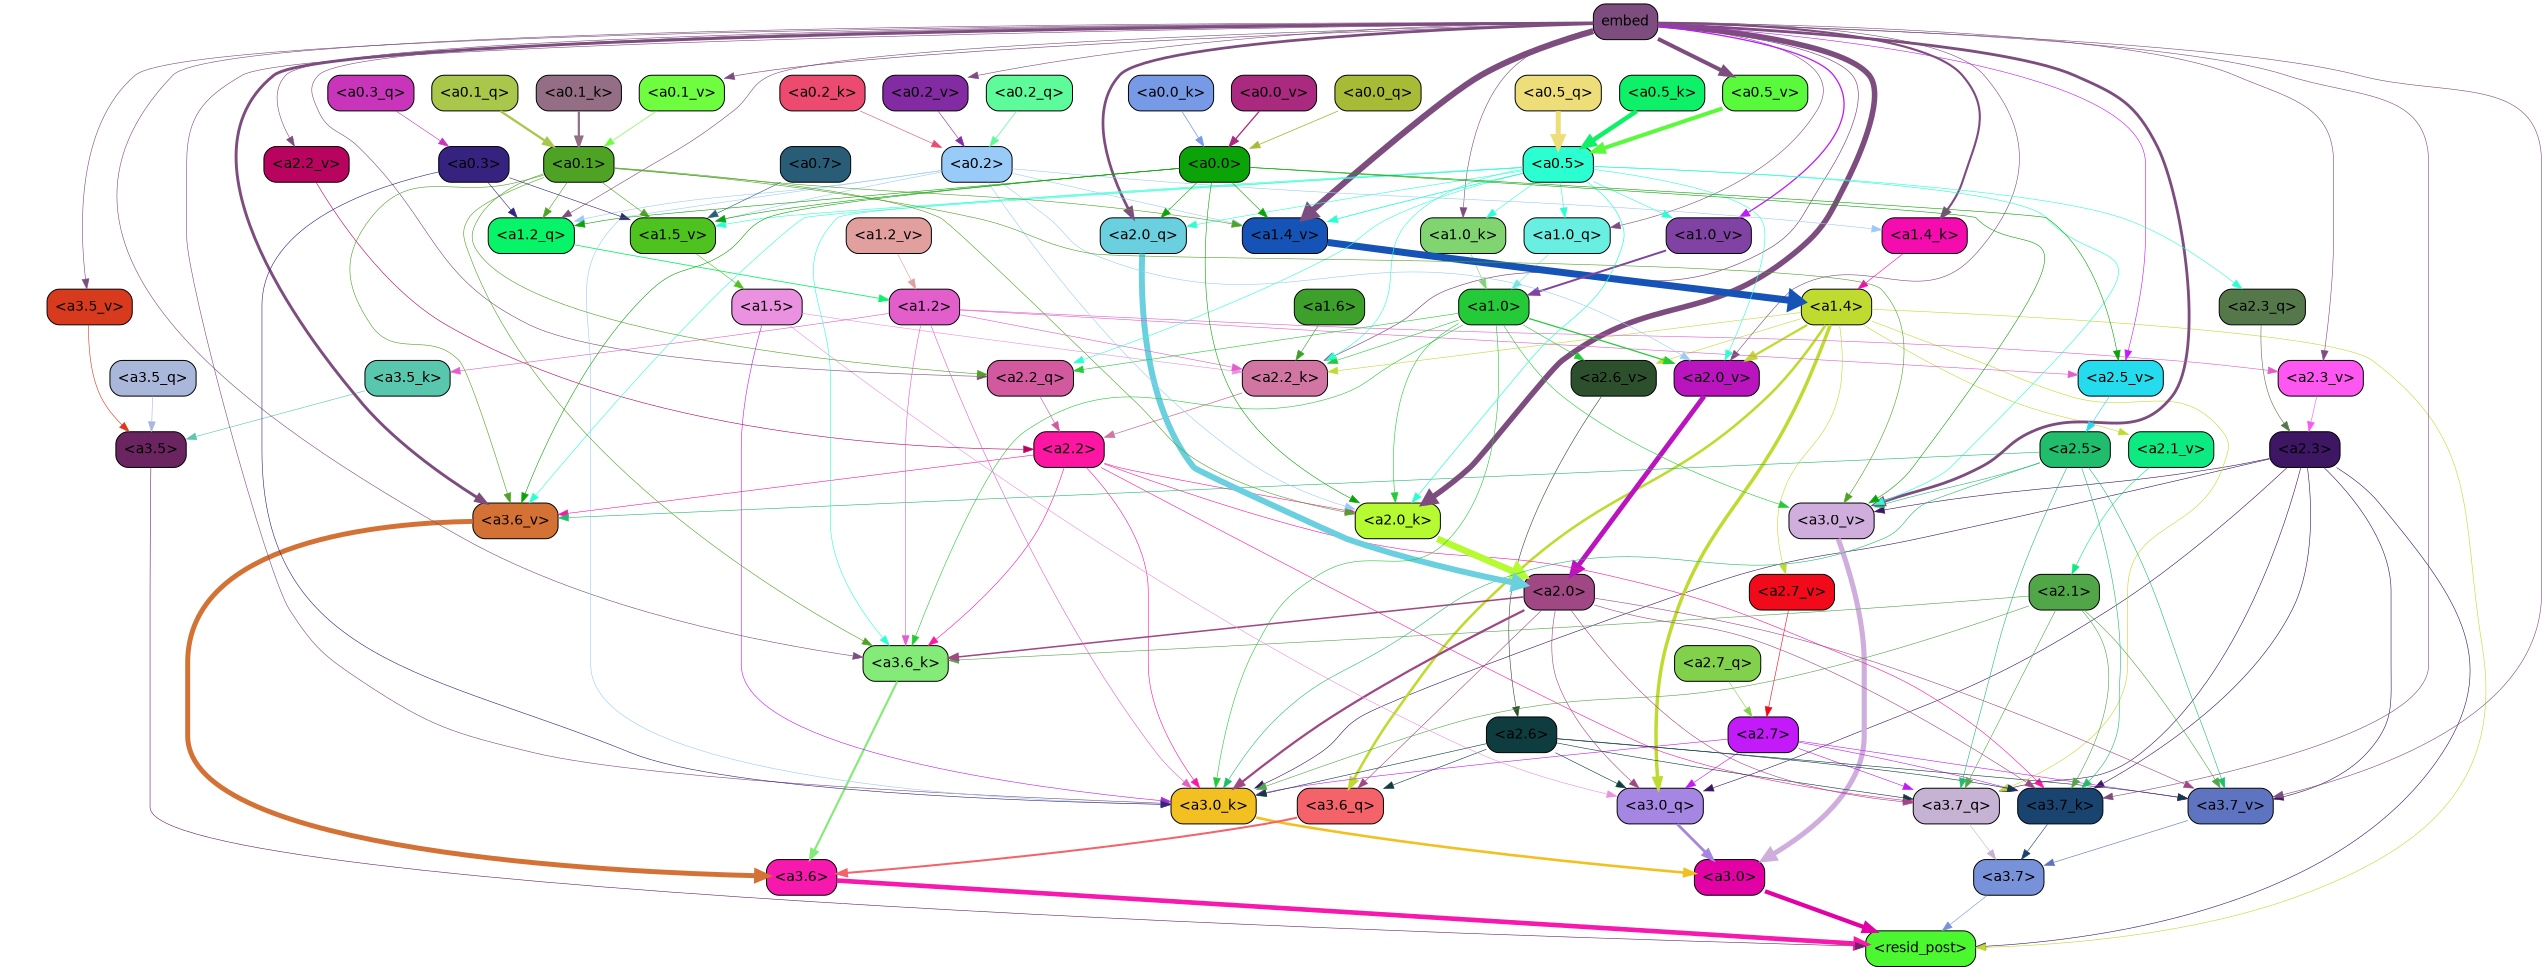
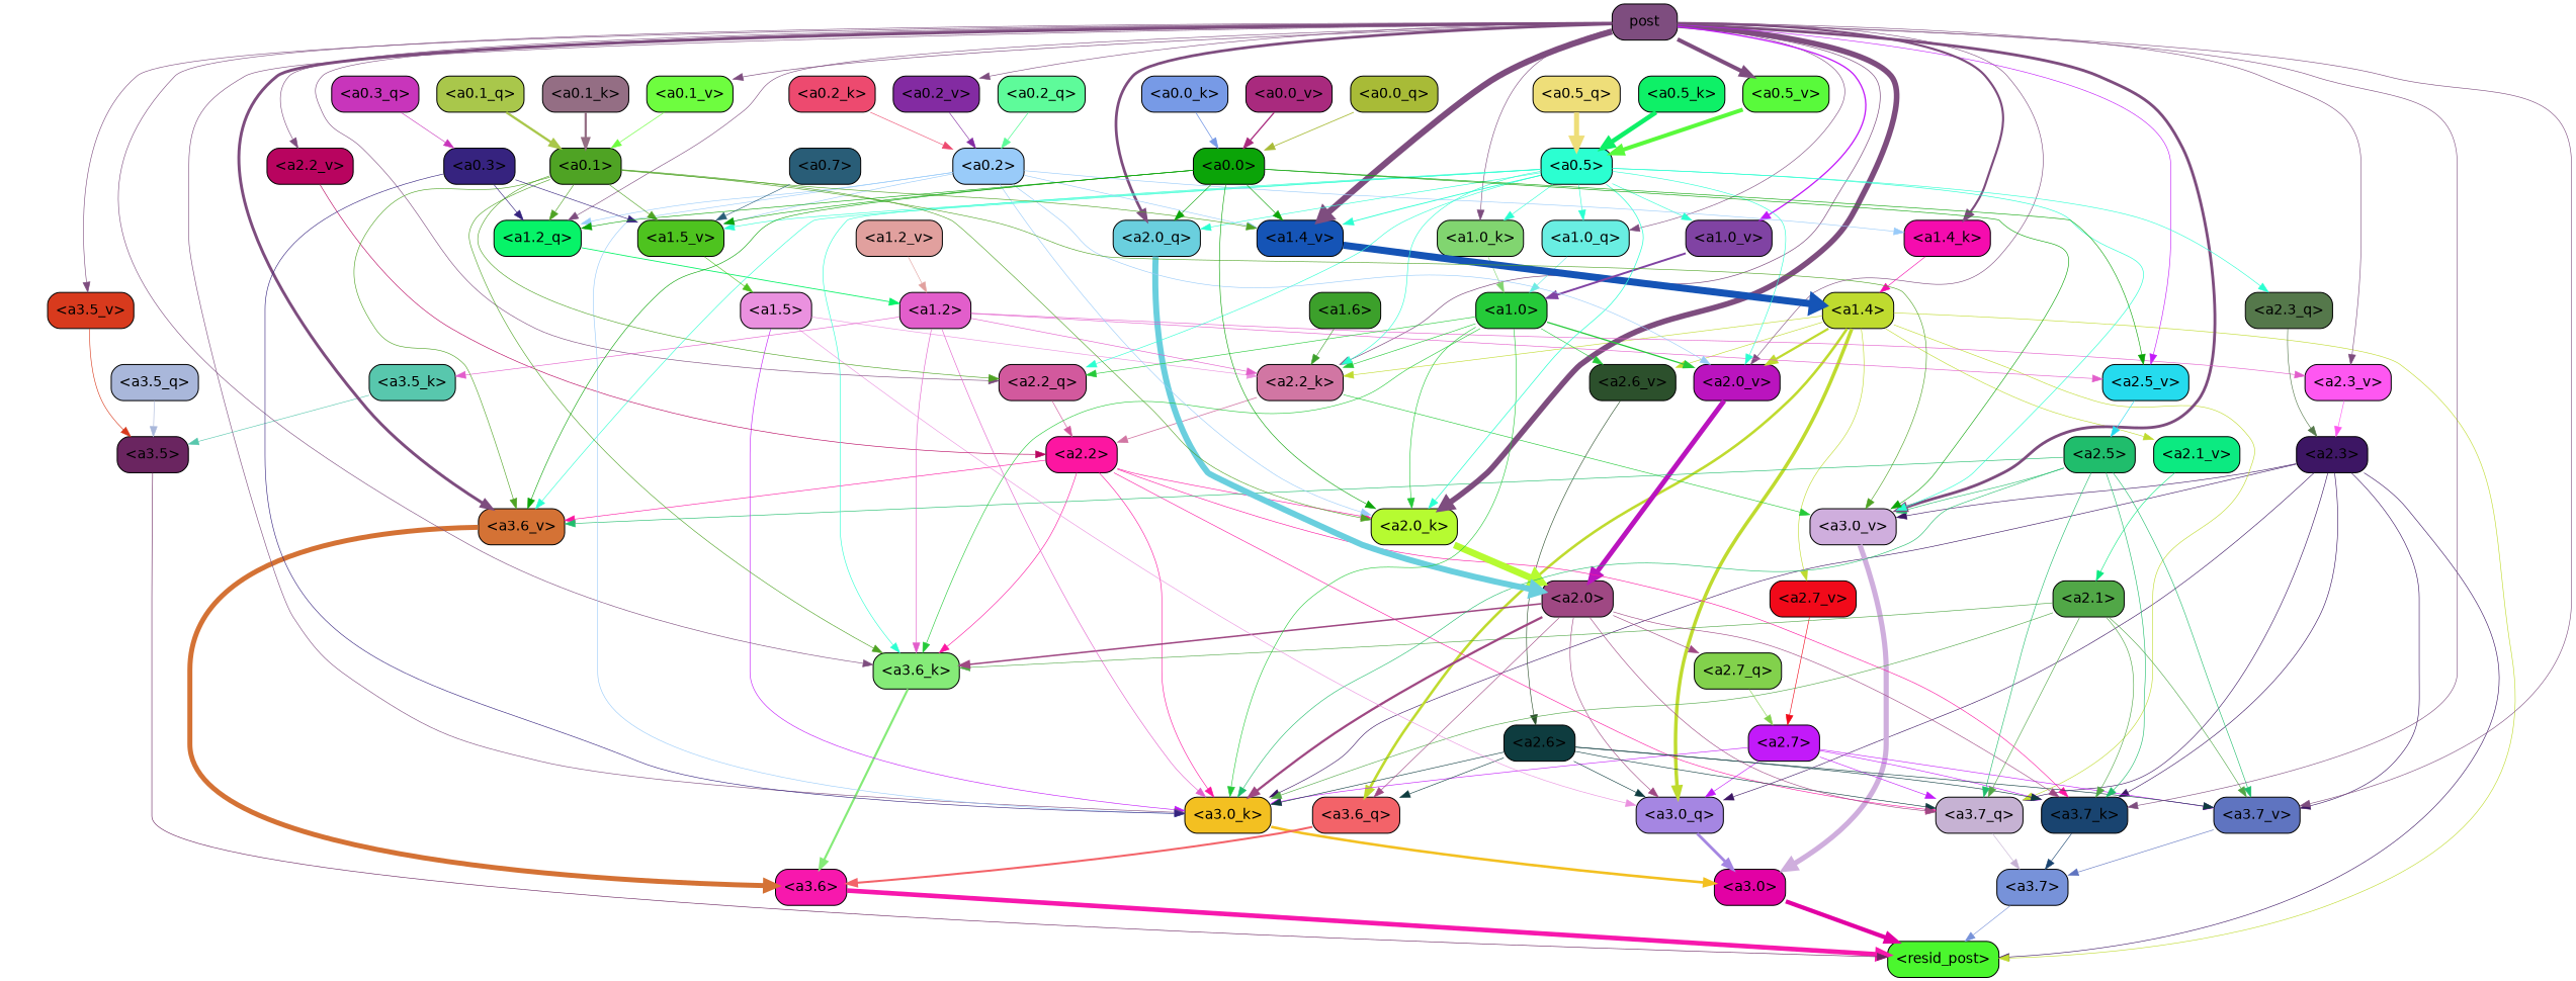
  strict digraph {
    fontname="DejaVu Sans"
    splines=true
    node [color=black fontname="DejaVu Sans" shape=box style="filled, rounded"]
    edge [color="#7e4d7f" fontname="DejaVu Sans" penwidth=0.6]
    "<a3.7>" [fillcolor="#7792d9"]
    "<resid_post>" [fillcolor="#4bf72e"]
    "<a3.6>" [fillcolor="#f718ad"]
    "<a3.5>" [fillcolor="#6a2560"]
    "<a3.0>" [fillcolor="#e201a4"]
    "<a2.3>" [fillcolor="#3d1664"]
    "<a3.7_q>" [fillcolor="#c6b2d3"]
    "<a3.0_q>" [fillcolor="#a586e2"]
    "<a3.7_k>" [fillcolor="#194470"]
    "<a3.0_k>" [fillcolor="#f3c021"]
    "<a3.7_v>" [fillcolor="#5f74c0"]
    "<a3.0_v>" [fillcolor="#cfaedd"]
    "<a1.4>" [fillcolor="#bfdb2f"]
    "<a3.6_q>" [fillcolor="#f36369"]
    "<a2.2_k>" [fillcolor="#d176a3"]
    "<a2.7_v>" [fillcolor="#f10a1a"]
    "<a2.6_v>" [fillcolor="#2c502c"]
    "<a2.1_v>" [fillcolor="#0cea81"]
    "<a2.0_v>" [fillcolor="#ba14be"]
    "<a2.2>" [fillcolor="#fc16a1"]
    "<a2.7>" [fillcolor="#c21af9"]
    "<a2.6>" [fillcolor="#0e3c3f"]
    "<a2.1>" [fillcolor="#51a747"]
    "<a2.0>" [fillcolor="#9f4883"]
    "<a3.6_k>" [fillcolor="#85eb78"]
    "<a3.6_v>" [fillcolor="#d47235"]
    "<a2.0_k>" [fillcolor="#b6fb31"]
    "<a3.5_q>" [fillcolor="#a9b7da"]
    "<a3.5_k>" [fillcolor="#58c7ad"]
    "<a3.5_v>" [fillcolor="#d83a1d"]
    "<a2.5>" [fillcolor="#20bd6c"]
    "<a1.5>" [fillcolor="#ea91df"]
-   embed [fillcolor="#7e4d7f"]
+   embed [fillcolor="#7e4d7f" label=post]
    "<a2.2_q>" [fillcolor="#d2599d"]
    "<a2.0_q>" [fillcolor="#6acfde"]
    "<a2.5_v>" [fillcolor="#25dbee"]
    "<a2.3_v>" [fillcolor="#fe57f1"]
    "<a2.2_v>" [fillcolor="#b8045f"]
    "<a1.2_q>" [fillcolor="#07f368"]
    "<a1.0_q>" [fillcolor="#69eee2"]
    "<a1.4_k>" [fillcolor="#f50cae"]
    "<a1.0_k>" [fillcolor="#81d570"]
    "<a1.4_v>" [fillcolor="#1554b6"]
    "<a1.0_v>" [fillcolor="#8043a3"]
    "<a0.5_v>" [fillcolor="#59fa3b"]
    "<a0.2_v>" [fillcolor="#832ba2"]
    "<a0.1_v>" [fillcolor="#6efd3f"]
    "<a1.2>" [fillcolor="#e25ecb"]
    "<a1.0>" [fillcolor="#25ca39"]
    "<a0.5>" [fillcolor="#2bffd1"]
    "<a0.2>" [fillcolor="#99cbf9"]
    "<a0.1>" [fillcolor="#4fa324"]
    "<a2.3_q>" [fillcolor="#55784b"]
    "<a1.5_v>" [fillcolor="#4ec31f"]
    "<a0.3>" [fillcolor="#36237f"]
    "<a0.0>" [fillcolor="#0ba408"]
    "<a2.7_q>" [fillcolor="#82d14c"]
    "<a1.6>" [fillcolor="#3ca02b"]
    "<a1.2_v>" [fillcolor="#e1a09e"]
    "<a0.7>" [fillcolor="#295d77"]
    "<a0.5_q>" [fillcolor="#eede79"]
    "<a0.3_q>" [fillcolor="#c835bb"]
    "<a0.2_q>" [fillcolor="#5efb9a"]
    "<a0.1_q>" [fillcolor="#a9c74b"]
    "<a0.0_q>" [fillcolor="#a8bb37"]
    "<a0.5_k>" [fillcolor="#0ef067"]
    "<a0.2_k>" [fillcolor="#ed4a6f"]
    "<a0.1_k>" [fillcolor="#946e84"]
    "<a0.0_k>" [fillcolor="#779ae6"]
    "<a0.0_v>" [fillcolor="#a92a7e"]
    "<a3.7>" -> "<resid_post>" [color="#7792d9"]
    "<a3.6>" -> "<resid_post>" [color="#f718ad" penwidth=4.6696330308914185]
    "<a3.5>" -> "<resid_post>" [color="#6a2560"]
    "<a3.0>" -> "<resid_post>" [color="#e201a4" penwidth=4.282557368278503]
    "<a2.3>" -> "<resid_post>" [color="#3d1664"]
    "<a2.3>" -> "<a3.7_q>" [color="#3d1664"]
    "<a2.3>" -> "<a3.0_q>" [color="#3d1664"]
    "<a2.3>" -> "<a3.7_k>" [color="#3d1664"]
    "<a2.3>" -> "<a3.0_k>" [color="#3d1664"]
    "<a2.3>" -> "<a3.7_v>" [color="#3d1664"]
    "<a2.3>" -> "<a3.0_v>" [color="#3d1664"]
    "<a3.7_q>" -> "<a3.7>" [color="#c6b2d3"]
    "<a3.0_q>" -> "<a3.0>" [color="#a586e2" penwidth=2.8638100624084473]
    "<a3.7_k>" -> "<a3.7>" [color="#194470"]
    "<a3.0_k>" -> "<a3.0>" [color="#f3c021" penwidth=2.6274144649505615]
    "<a3.7_v>" -> "<a3.7>" [color="#5f74c0"]
    "<a3.0_v>" -> "<a3.0>" [color="#cfaedd" penwidth=5.188832879066467]
    "<a1.4>" -> "<resid_post>" [color="#bfdb2f"]
    "<a1.4>" -> "<a3.7_q>" [color="#bfdb2f"]
    "<a1.4>" -> "<a3.0_q>" [color="#bfdb2f" penwidth=3.4971605762839317]
    "<a1.4>" -> "<a3.6_q>" [color="#bfdb2f" penwidth=2.6073555648326874]
    "<a1.4>" -> "<a2.2_k>" [color="#bfdb2f"]
    "<a1.4>" -> "<a2.7_v>" [color="#bfdb2f"]
    "<a1.4>" -> "<a2.6_v>" [color="#bfdb2f"]
    "<a1.4>" -> "<a2.1_v>" [color="#bfdb2f"]
    "<a1.4>" -> "<a2.0_v>" [color="#bfdb2f" penwidth=2.268670678138733]
    "<a3.6_q>" -> "<a3.6>" [color="#f36369" penwidth=2.03758105635643]
    "<a2.2_k>" -> "<a2.2>" [color="#d176a3" penwidth=0.7764816284179688]
    "<a2.7_v>" -> "<a2.7>" [color="#f10a1a"]
    "<a2.6_v>" -> "<a2.6>" [color="#2c502c"]
    "<a2.1_v>" -> "<a2.1>" [color="#0cea81"]
    "<a2.0_v>" -> "<a2.0>" [color="#ba14be" penwidth=4.906715989112854]
    "<a2.2>" -> "<a3.7_q>" [color="#fc16a1"]
    "<a2.2>" -> "<a3.7_k>" [color="#fc16a1"]
    "<a2.2>" -> "<a3.0_k>" [color="#fc16a1"]
    "<a2.2>" -> "<a3.6_k>" [color="#fc16a1"]
    "<a2.2>" -> "<a3.6_v>" [color="#fc16a1"]
    "<a2.2>" -> "<a2.0_k>" [color="#fc16a1"]
    "<a2.7>" -> "<a3.7_q>" [color="#c21af9"]
    "<a2.7>" -> "<a3.0_q>" [color="#c21af9"]
    "<a2.7>" -> "<a3.7_k>" [color="#c21af9"]
    "<a2.7>" -> "<a3.0_k>" [color="#c21af9"]
    "<a2.7>" -> "<a3.7_v>" [color="#c21af9"]
    "<a2.6>" -> "<a3.7_q>" [color="#0e3c3f"]
    "<a2.6>" -> "<a3.0_q>" [color="#0e3c3f"]
    "<a2.6>" -> "<a3.7_k>" [color="#0e3c3f"]
    "<a2.6>" -> "<a3.0_k>" [color="#0e3c3f"]
    "<a2.6>" -> "<a3.7_v>" [color="#0e3c3f"]
    "<a2.6>" -> "<a3.6_q>" [color="#0e3c3f"]
    "<a2.1>" -> "<a3.7_q>" [color="#51a747"]
    "<a2.1>" -> "<a3.7_k>" [color="#51a747"]
    "<a2.1>" -> "<a3.0_k>" [color="#51a747"]
    "<a2.1>" -> "<a3.7_v>" [color="#51a747"]
    "<a2.1>" -> "<a3.6_k>" [color="#51a747"]
    "<a2.0>" -> "<a3.7_q>" [color="#9f4883"]
    "<a2.0>" -> "<a3.0_q>" [color="#9f4883"]
    "<a2.0>" -> "<a3.7_k>" [color="#9f4883"]
    "<a2.0>" -> "<a3.0_k>" [color="#9f4883" penwidth=2.270527422428131]
-   "<a2.0>" -> "<a3.7_v>" [color="#9f4883"]
+   "<a2.0>" -> "<a2.7_q>" [color="#9f4883"]
    "<a2.0>" -> "<a3.6_q>" [color="#9f4883"]
    "<a2.0>" -> "<a3.6_k>" [color="#9f4883" penwidth=1.5568191409111023]
    "<a3.6_k>" -> "<a3.6>" [color="#85eb78" penwidth=2.174198240041733]
    "<a3.6_v>" -> "<a3.6>" [color="#d47235" penwidth=5.002329230308533]
    "<a2.0_k>" -> "<a2.0>" [color="#b6fb31" penwidth=6.773025274276733]
    "<a3.5_q>" -> "<a3.5>" [color="#a9b7da"]
    "<a3.5_k>" -> "<a3.5>" [color="#58c7ad"]
    "<a3.5_v>" -> "<a3.5>" [color="#d83a1d"]
    "<a2.5>" -> "<a3.7_q>" [color="#20bd6c"]
    "<a2.5>" -> "<a3.7_k>" [color="#20bd6c"]
    "<a2.5>" -> "<a3.0_k>" [color="#20bd6c"]
    "<a2.5>" -> "<a3.7_v>" [color="#20bd6c"]
    "<a2.5>" -> "<a3.0_v>" [color="#20bd6c"]
    "<a2.5>" -> "<a3.6_v>" [color="#20bd6c"]
    "<a1.5>" -> "<a3.0_q>" [color="#ea91df"]
    "<a1.5>" -> "<a3.0_k>" [color="#c21af9"]
    "<a1.5>" -> "<a2.2_k>" [color="#ea91df"]
    embed -> "<a3.7_k>"
    embed -> "<a3.0_k>"
    embed -> "<a3.7_v>"
    embed -> "<a3.0_v>" [penwidth=2.8686431646347046]
    embed -> "<a2.2_k>" [penwidth=0.67606520652771]
    embed -> "<a2.0_v>"
    embed -> "<a3.6_k>"
    embed -> "<a3.6_v>" [penwidth=2.9588699340820312]
    embed -> "<a2.0_k>" [penwidth=5.615107178688049]
    embed -> "<a3.5_v>"
    embed -> "<a2.2_q>"
    embed -> "<a2.0_q>" [penwidth=2.7617180347442627]
    embed -> "<a2.5_v>" [color="#c21af9"]
    embed -> "<a2.3_v>"
    embed -> "<a2.2_v>"
    embed -> "<a1.2_q>"
    embed -> "<a1.0_q>"
    embed -> "<a1.4_k>" [penwidth=2.1468217372894287]
    embed -> "<a1.0_k>"
    embed -> "<a1.4_v>" [penwidth=6.189999580383301]
    embed -> "<a1.0_v>" [color="#c21af9" penwidth=1.3123979568481445]
    embed -> "<a0.5_v>" [penwidth=4.06441330909729]
    embed -> "<a0.2_v>"
    embed -> "<a0.1_v>" [penwidth=0.6574034690856934]
    "<a2.2_q>" -> "<a2.2>" [color="#d2599d" penwidth=0.6340763568878174]
    "<a2.0_q>" -> "<a2.0>" [color="#6acfde" penwidth=6.0160088539123535]
    "<a2.5_v>" -> "<a2.5>" [color="#25dbee"]
    "<a2.3_v>" -> "<a2.3>" [color="#fe57f1"]
    "<a2.2_v>" -> "<a2.2>" [color="#b8045f"]
    "<a1.2_q>" -> "<a1.2>" [color="#07f368" penwidth=0.836545467376709]
    "<a1.0_q>" -> "<a1.0>" [color="#69eee2"]
    "<a1.4_k>" -> "<a1.4>" [color="#f50cae"]
    "<a1.0_k>" -> "<a1.0>" [color="#81d570"]
    "<a1.4_v>" -> "<a1.4>" [color="#1554b6" penwidth=7.093163728713989]
    "<a1.0_v>" -> "<a1.0>" [color="#8043a3" penwidth=1.9666723012924194]
    "<a0.5_v>" -> "<a0.5>" [color="#59fa3b" penwidth=4.062177300453186]
    "<a0.2_v>" -> "<a0.2>" [color="#832ba2"]
    "<a0.1_v>" -> "<a0.1>" [color="#6efd3f" penwidth=0.654442310333252]
    "<a1.2>" -> "<a3.0_k>" [color="#e25ecb"]
    "<a1.2>" -> "<a2.2_k>" [color="#e25ecb"]
    "<a1.2>" -> "<a3.6_k>" [color="#e25ecb"]
    "<a1.2>" -> "<a3.5_k>" [color="#e25ecb"]
    "<a1.2>" -> "<a2.5_v>" [color="#e25ecb"]
    "<a1.2>" -> "<a2.3_v>" [color="#e25ecb"]
    "<a1.0>" -> "<a3.0_k>" [color="#25ca39"]
-   "<a1.0>" -> "<a3.0_v>" [color="#25ca39"]
+   "<a2.2_k>" -> "<a3.0_v>" [color="#25ca39"]
    "<a1.0>" -> "<a2.2_k>" [color="#25ca39"]
    "<a1.0>" -> "<a2.6_v>" [color="#25ca39"]
    "<a1.0>" -> "<a2.0_v>" [color="#25ca39" penwidth=1.27996826171875]
    "<a1.0>" -> "<a3.6_k>" [color="#25ca39"]
    "<a1.0>" -> "<a2.0_k>" [color="#25ca39"]
    "<a1.0>" -> "<a2.2_q>" [color="#25ca39"]
    "<a0.5>" -> "<a3.0_v>" [color="#2bffd1" penwidth=0.6421224474906921]
    "<a0.5>" -> "<a2.2_k>" [color="#2bffd1"]
    "<a0.5>" -> "<a2.0_v>" [color="#2bffd1"]
    "<a0.5>" -> "<a3.6_k>" [color="#2bffd1"]
    "<a0.5>" -> "<a3.6_v>" [color="#2bffd1"]
    "<a0.5>" -> "<a2.0_k>" [color="#2bffd1" penwidth=0.7151575088500977]
    "<a0.5>" -> "<a2.2_q>" [color="#2bffd1"]
    "<a0.5>" -> "<a2.0_q>" [color="#2bffd1"]
    "<a0.5>" -> "<a1.0_q>" [color="#2bffd1"]
    "<a0.5>" -> "<a1.0_k>" [color="#2bffd1"]
    "<a0.5>" -> "<a1.4_v>" [color="#2bffd1" penwidth=0.8927993774414062]
    "<a0.5>" -> "<a1.0_v>" [color="#2bffd1"]
    "<a0.5>" -> "<a2.3_q>" [color="#2bffd1"]
    "<a0.5>" -> "<a1.5_v>" [color="#2bffd1"]
    "<a0.2>" -> "<a3.0_k>" [color="#99cbf9"]
    "<a0.2>" -> "<a2.0_v>" [color="#99cbf9"]
    "<a0.2>" -> "<a2.0_k>" [color="#99cbf9"]
    "<a0.2>" -> "<a1.2_q>" [color="#99cbf9"]
    "<a0.2>" -> "<a1.4_k>" [color="#99cbf9"]
    "<a0.2>" -> "<a1.4_v>" [color="#99cbf9"]
    "<a0.2>" -> "<a1.5_v>" [color="#99cbf9"]
    "<a0.1>" -> "<a3.0_v>" [color="#4fa324"]
    "<a0.1>" -> "<a3.6_k>" [color="#4fa324"]
    "<a0.1>" -> "<a3.6_v>" [color="#4fa324"]
    "<a0.1>" -> "<a2.0_k>" [color="#4fa324"]
    "<a0.1>" -> "<a2.2_q>" [color="#4fa324"]
    "<a0.1>" -> "<a1.2_q>" [color="#4fa324"]
    "<a0.1>" -> "<a1.4_v>" [color="#4fa324"]
    "<a0.1>" -> "<a1.5_v>" [color="#4fa324"]
    "<a2.3_q>" -> "<a2.3>" [color="#55784b"]
    "<a1.5_v>" -> "<a1.5>" [color="#4ec31f"]
    "<a0.3>" -> "<a3.0_k>" [color="#36237f"]
    "<a0.3>" -> "<a1.2_q>" [color="#36237f"]
    "<a0.3>" -> "<a1.5_v>" [color="#36237f"]
    "<a0.0>" -> "<a3.0_v>" [color="#0ba408"]
    "<a0.0>" -> "<a3.6_v>" [color="#0ba408"]
    "<a0.0>" -> "<a2.0_k>" [color="#0ba408"]
    "<a0.0>" -> "<a2.0_q>" [color="#0ba408"]
    "<a0.0>" -> "<a2.5_v>" [color="#0ba408"]
    "<a0.0>" -> "<a1.2_q>" [color="#0ba408"]
    "<a0.0>" -> "<a1.4_v>" [color="#0ba408"]
    "<a0.0>" -> "<a1.5_v>" [color="#0ba408"]
    "<a2.7_q>" -> "<a2.7>" [color="#82d14c"]
    "<a1.6>" -> "<a2.2_k>" [color="#3ca02b"]
    "<a1.2_v>" -> "<a1.2>" [color="#e1a09e"]
    "<a0.7>" -> "<a1.5_v>" [color="#295d77"]
    "<a0.5_q>" -> "<a0.5>" [color="#eede79" penwidth=5.0559651255607605]
    "<a0.3_q>" -> "<a0.3>" [color="#c835bb"]
    "<a0.2_q>" -> "<a0.2>" [color="#5efb9a" penwidth=0.7587676048278809]
    "<a0.1_q>" -> "<a0.1>" [color="#a9c74b" penwidth=2.3103086948394775]
    "<a0.0_q>" -> "<a0.0>" [color="#a8bb37" penwidth=0.8285908699035645]
    "<a0.5_k>" -> "<a0.5>" [color="#0ef067" penwidth=4.577519536018372]
    "<a0.2_k>" -> "<a0.2>" [color="#ed4a6f"]
    "<a0.1_k>" -> "<a0.1>" [color="#946e84" penwidth=2.2273199558258057]
    "<a0.0_k>" -> "<a0.0>" [color="#779ae6" penwidth=0.7703166007995605]
    "<a0.0_v>" -> "<a0.0>" [color="#a92a7e" penwidth=1.307939052581787]
  }
